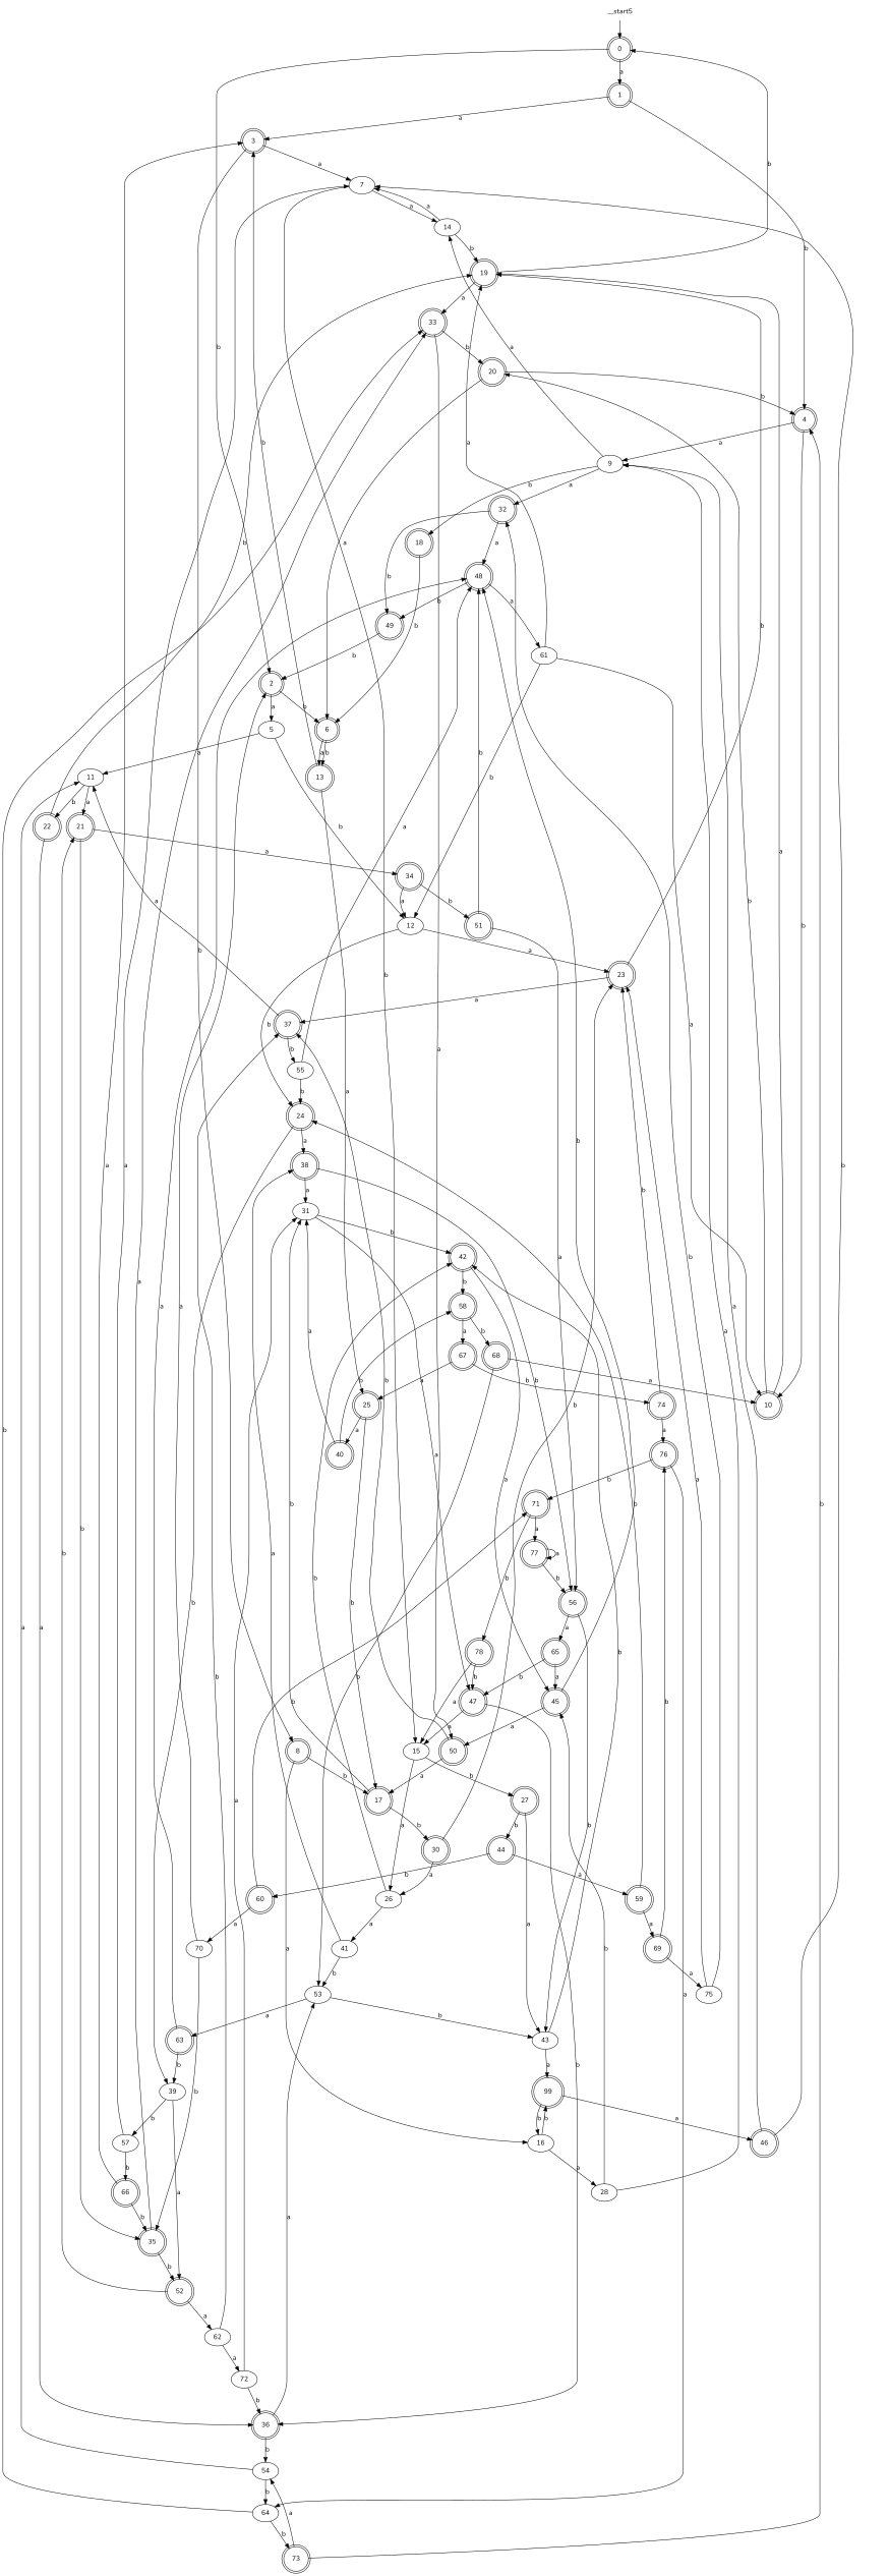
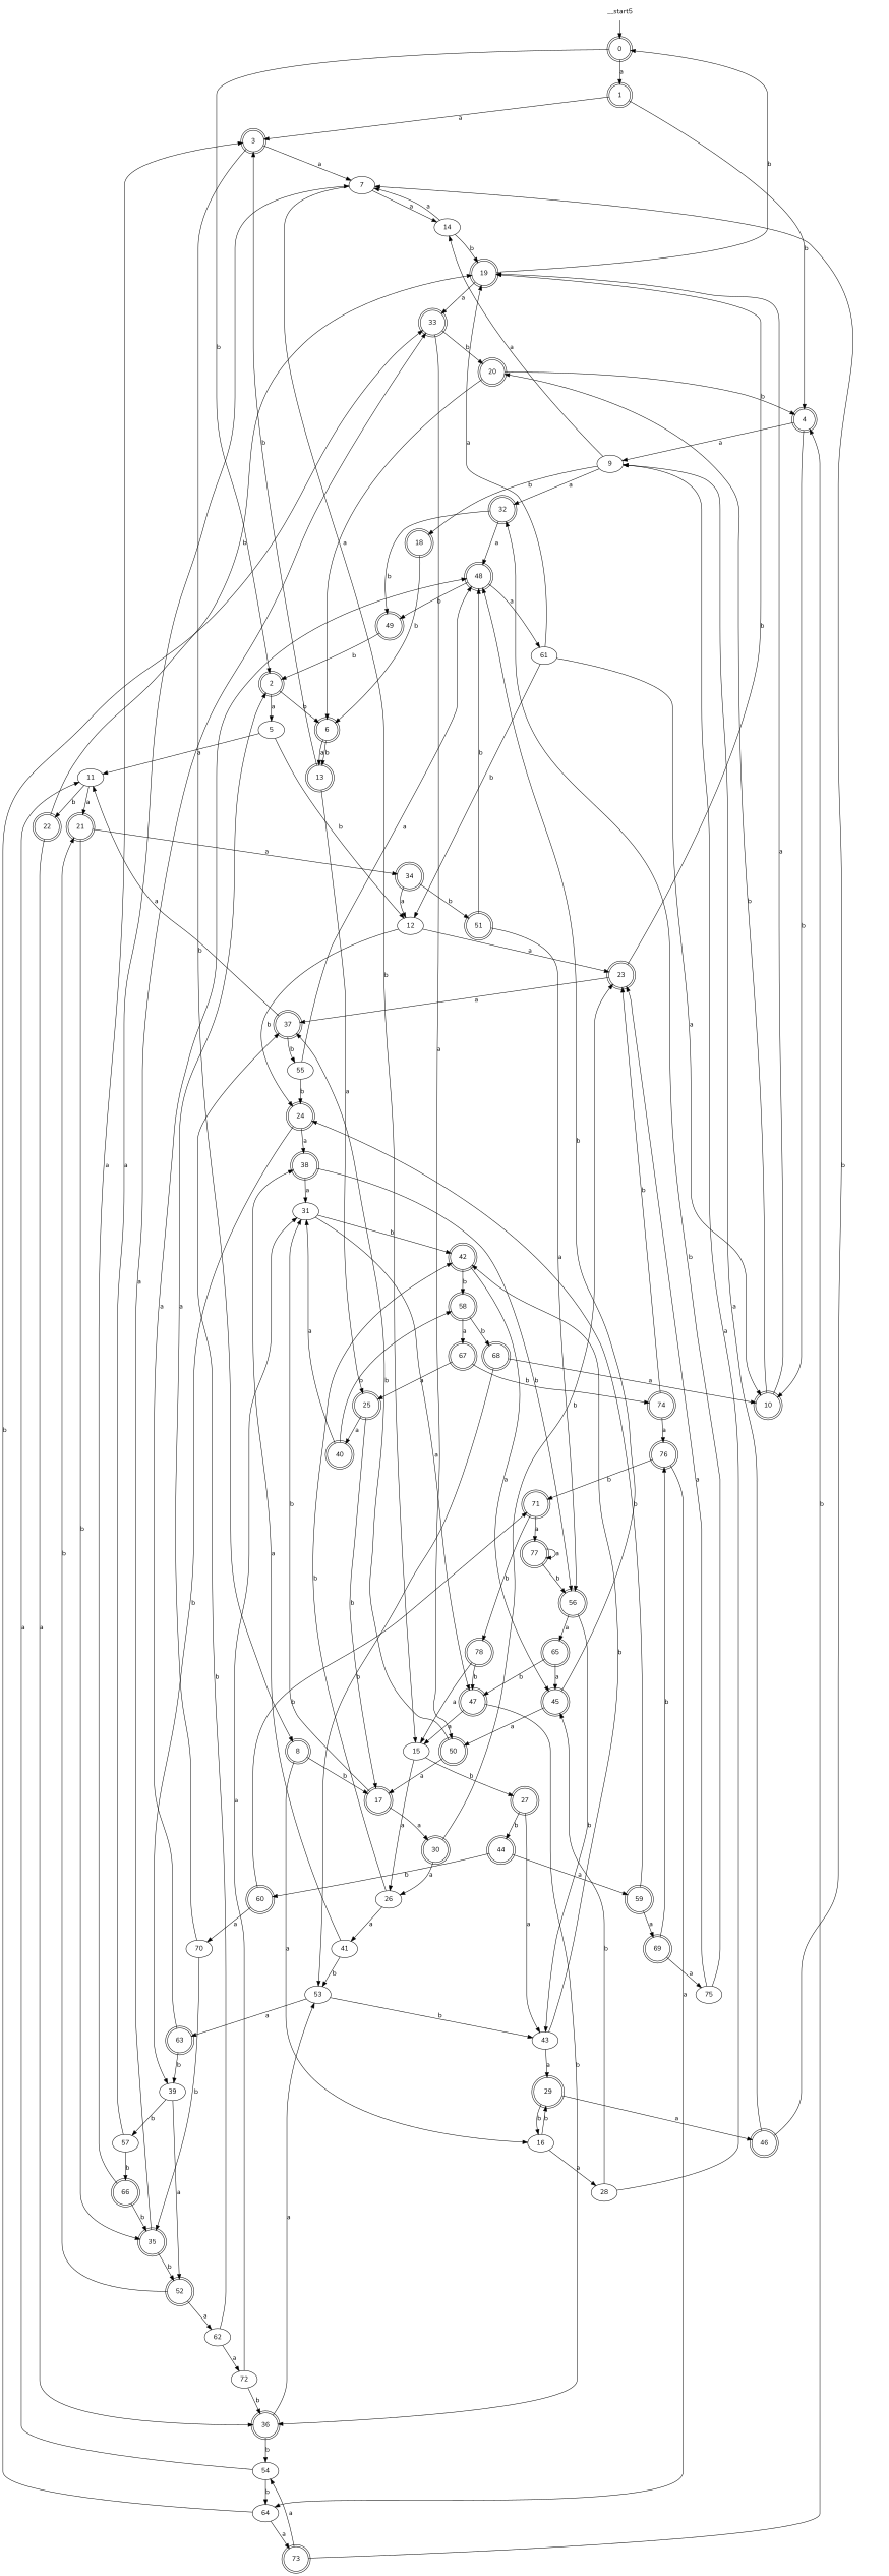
  digraph {
    fontname=Nunito
    node [fontname=Nunito shape=doublecircle]
    edge [fontname=Nunito]
    n1 [label=__start5 shape=none]
    0
    1
    2
    3
    4
    5 [shape=""]
    6
    7 [shape=""]
    8
    9 [shape=""]
    10
    11 [shape=""]
    12 [shape=""]
    13
    14 [shape=""]
    15 [shape=""]
    16 [shape=""]
    17
    18
    32
    19
    20
    21
    22
    23
    24
    25
    26 [shape=""]
    27
    28 [shape=""]
-   29 [label=99]
+   29
    30
    31 [shape=""]
    33
    34
    35
    36
    37
    38
    39 [shape=""]
    40
    41 [shape=""]
    42
    43 [shape=""]
    44
    45
    46
    47
    48
    49
    50
    51
    52
    53 [shape=""]
    54 [shape=""]
    55 [shape=""]
    56
    57 [shape=""]
    58
    59
    60
    61 [shape=""]
    62 [shape=""]
    63
    64 [shape=""]
    65
    66
    67
    68
    69
    70 [shape=""]
    71
    72 [shape=""]
    73
    74
    75 [shape=""]
    76
    77
    78
    n1 -> 0
    0 -> 1 [label=a]
    0 -> 2 [label=b]
    1 -> 3 [label=a]
    1 -> 4 [label=b]
    2 -> 5 [label=a]
    2 -> 6 [label=b]
    3 -> 7 [label=a]
    3 -> 8 [label=b]
    4 -> 9 [label=a]
    4 -> 10 [label=b]
    5 -> 11 [label=a]
    5 -> 12 [label=b]
    6 -> 13 [label=a]
    6 -> 13 [label=b]
    7 -> 14 [label=a]
    7 -> 15 [label=b]
    8 -> 16 [label=a]
    8 -> 17 [label=b]
    9 -> 14 [label=a]
    9 -> 18 [label=b]
    9 -> 32 [label=a]
    10 -> 19 [label=a]
    10 -> 20 [label=b]
    11 -> 21 [label=a]
    11 -> 22 [label=b]
    12 -> 23 [label=a]
    12 -> 24 [label=b]
    13 -> 3 [label=b]
    13 -> 25 [label=a]
    14 -> 7 [label=a]
    14 -> 19 [label=b]
    15 -> 26 [label=a]
    15 -> 27 [label=b]
    16 -> 28 [label=a]
    16 -> 29 [label=b]
-   17 -> 30 [label=b]
+   17 -> 30 [label=a]
    17 -> 31 [label=b]
    18 -> 6 [label=b]
    32 -> 48 [label=a]
    32 -> 49 [label=b]
    19 -> 0 [label=b]
    19 -> 33 [label=a]
    20 -> 4 [label=b]
    20 -> 6 [label=a]
    21 -> 34 [label=a]
    21 -> 35 [label=b]
    22 -> 19 [label=b]
    22 -> 36 [label=a]
    23 -> 19 [label=b]
    23 -> 37 [label=a]
    24 -> 38 [label=a]
    24 -> 39 [label=b]
    25 -> 17 [label=b]
    25 -> 40 [label=a]
    26 -> 41 [label=a]
    26 -> 42 [label=b]
    27 -> 43 [label=a]
    27 -> 44 [label=b]
    28 -> 9 [label=a]
    28 -> 45 [label=b]
    29 -> 16 [label=b]
    29 -> 46 [label=a]
    30 -> 23 [label=b]
    30 -> 26 [label=a]
    31 -> 42 [label=b]
    31 -> 47 [label=a]
    33 -> 20 [label=b]
    33 -> 50 [label=a]
    34 -> 12 [label=a]
    34 -> 51 [label=b]
    35 -> 33 [label=a]
    35 -> 52 [label=b]
    36 -> 53 [label=a]
    36 -> 54 [label=b]
    37 -> 11 [label=a]
    37 -> 55 [label=b]
    38 -> 31 [label=a]
    38 -> 56 [label=b]
    39 -> 52 [label=a]
    39 -> 57 [label=b]
    40 -> 31 [label=a]
    40 -> 58 [label=b]
    41 -> 38 [label=a]
    41 -> 53 [label=b]
    42 -> 45 [label=a]
    42 -> 58 [label=b]
    43 -> 29 [label=a]
    43 -> 42 [label=b]
    44 -> 59 [label=a]
    44 -> 60 [label=b]
    45 -> 48 [label=b]
    45 -> 50 [label=a]
    46 -> 7 [label=b]
    46 -> 9 [label=a]
    47 -> 15 [label=a]
    47 -> 36 [label=b]
    48 -> 49 [label=b]
    48 -> 61 [label=a]
    49 -> 2 [label=b]
    50 -> 17 [label=a]
    50 -> 37 [label=b]
    51 -> 48 [label=b]
    51 -> 56 [label=a]
    52 -> 21 [label=b]
    52 -> 62 [label=a]
    53 -> 43 [label=b]
    53 -> 63 [label=a]
    54 -> 11 [label=a]
    54 -> 64 [label=b]
    55 -> 24 [label=b]
    55 -> 48 [label=a]
    56 -> 43 [label=b]
    56 -> 65 [label=a]
    57 -> 7 [label=a]
    57 -> 66 [label=b]
    58 -> 67 [label=a]
    58 -> 68 [label=b]
    59 -> 24 [label=b]
    59 -> 69 [label=a]
    60 -> 70 [label=a]
    60 -> 71 [label=b]
    61 -> 10 [label=a]
    61 -> 12 [label=b]
    61 -> 19 [label=a]
    62 -> 37 [label=b]
    62 -> 72 [label=a]
    63 -> 39 [label=b]
    63 -> 48 [label=a]
    64 -> 33 [label=b]
-   64 -> 73 [label=b]
+   64 -> 73 [label=a]
    65 -> 45 [label=a]
    65 -> 47 [label=b]
    66 -> 3 [label=a]
    66 -> 35 [label=b]
    67 -> 25 [label=a]
    67 -> 74 [label=b]
    68 -> 10 [label=a]
    68 -> 53 [label=b]
    69 -> 75 [label=a]
    69 -> 76 [label=b]
    70 -> 2 [label=a]
    70 -> 35 [label=b]
    71 -> 77 [label=a]
    71 -> 78 [label=b]
    72 -> 31 [label=a]
    72 -> 36 [label=b]
    73 -> 4 [label=b]
    73 -> 54 [label=a]
    74 -> 23 [label=b]
    74 -> 76 [label=a]
    75 -> 32 [label=b]
    75 -> 23 [label=a]
    76 -> 64 [label=a]
    76 -> 71 [label=b]
    77 -> 56 [label=b]
    77 -> 77 [label=a]
    78 -> 15 [label=a]
    78 -> 47 [label=b]
  }
